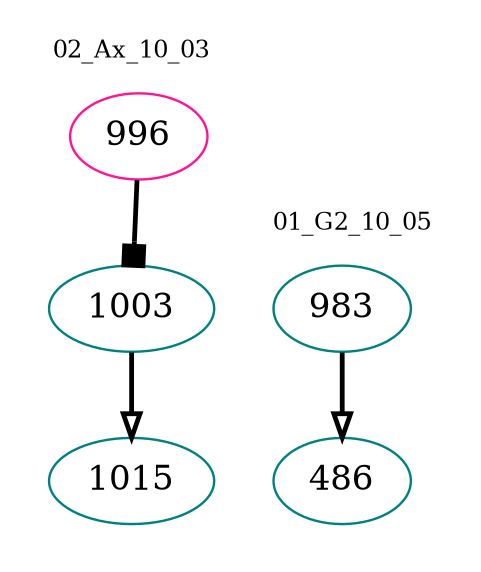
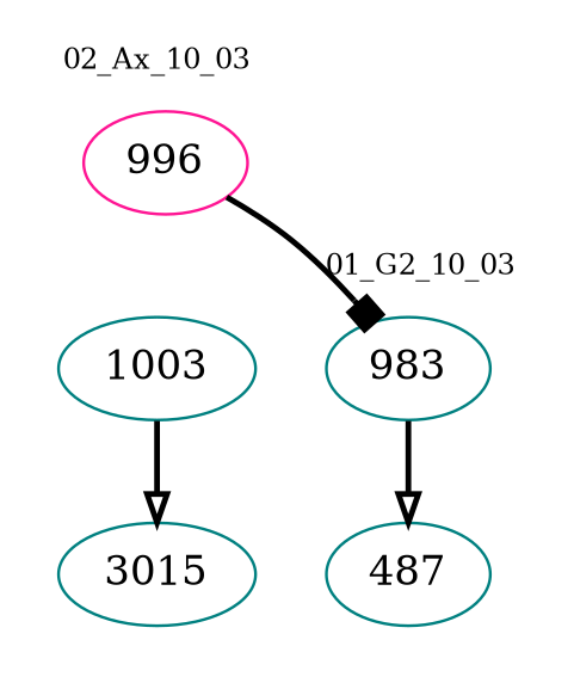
  digraph {
    node [color=teal]
    edge [arrowhead=onormal color=black style=bold]
    n1 [color=deeppink label=996]
    n2 [label=1003]
-   n3 [label=1015]
+   n3 [label=3015]
    n4 [label=983]
-   n5 [label=486]
+   n5 [label=487]
    subgraph cluster_1 {
      color=white
      fontsize=10
      label="02_Ax_10_03"
      n1
      n2
      n3
    }
    subgraph cluster_2 {
      color=white
      fontsize=10
-     label="01_G2_10_05"
+     label="01_G2_10_03"
      n4
      n5
    }
-   n1 -> n2 [arrowhead=box]
+   n1 -> n4 [arrowhead=box]
    n2 -> n3
    n4 -> n5
  }
